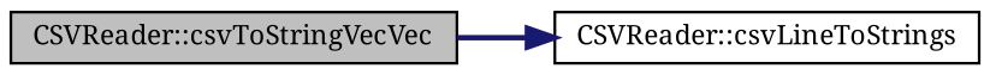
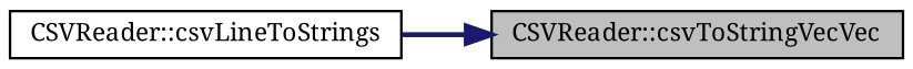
  digraph {
    rankdir=LR
    fontname="Noto Serif"
    node [color=black fontname="Noto Serif" fontsize=10 shape=record]
    n1 [fillcolor=grey75 fontcolor=black height=0.2 label="CSVReader::csvToStringVecVec" style=filled width=0.4]
    n2 [height=0.2 label="CSVReader::csvLineToStrings" width=0.4]
-   n1 -> n2 [color=midnightblue fontname="Noto Serif" fontsize=10 labelfontname=Helvetica labelfontsize=10 style=bold]
+   n2 -> n1 [color=midnightblue fontname="Noto Serif" fontsize=10 labelfontname=Helvetica labelfontsize=10 style=bold]
  }
